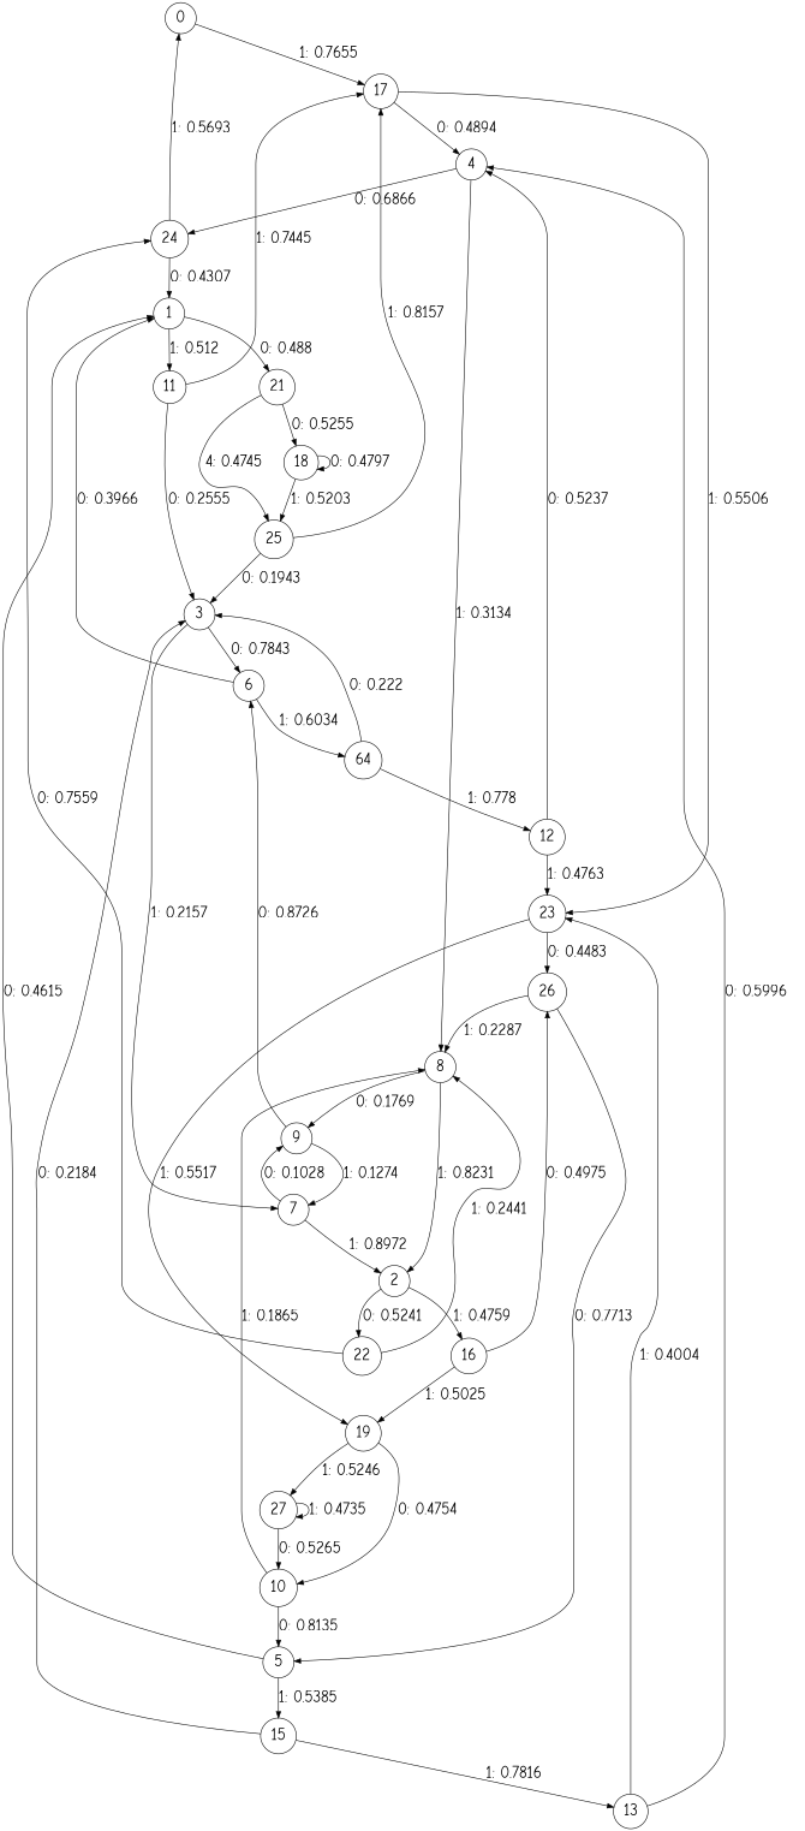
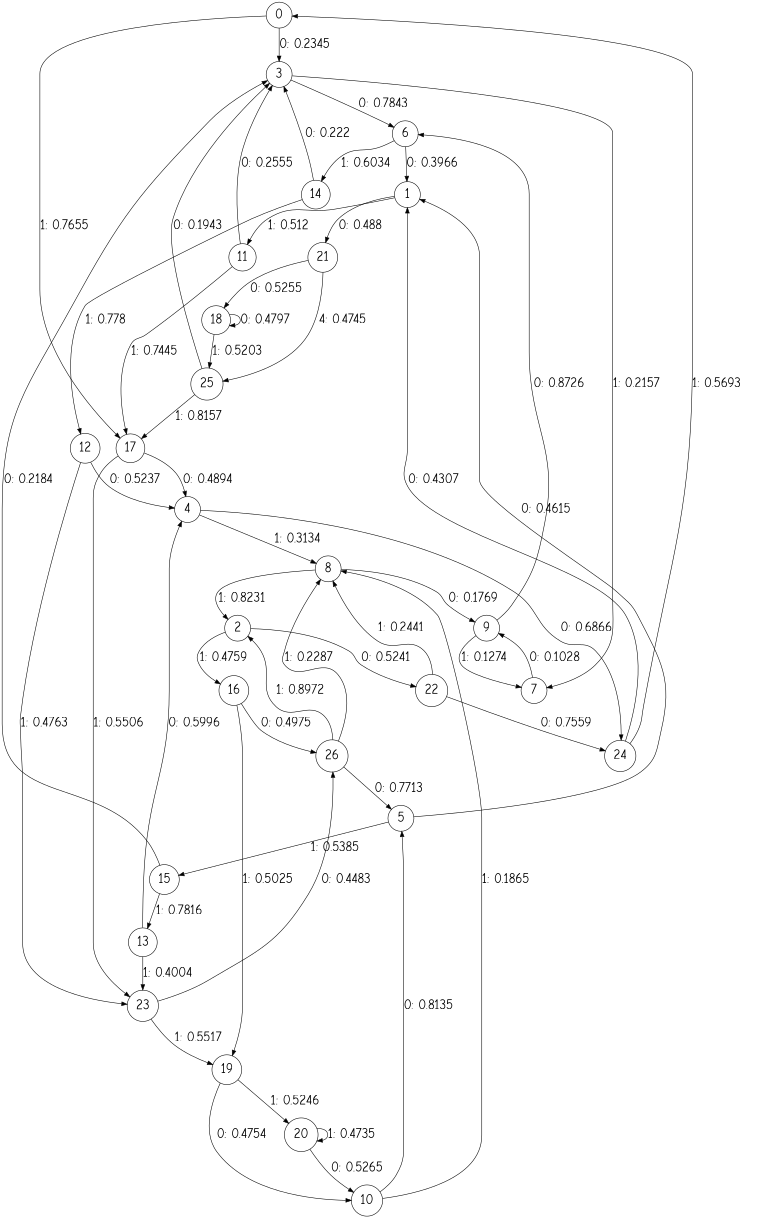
  digraph {
    fontname="Comic Neue"
    node [fontname="Comic Neue" fontsize=24 shape=circle]
    edge [fontname="Comic Neue" fontsize=24]
    0
    3
    17
    6
    7
    4
    23
    1
-   14 [label=64]
+   14
    2
    9
    24
    8
    26
    19
    21
    11
    18
    25
    22
    16
    5
    10
-   20 [label=27]
+   20
    12
    15
    13
+   0 -> 3 [label="0: 0.2345   "]
    0 -> 17 [label="1: 0.7655   "]
    3 -> 6 [label="0: 0.7843   "]
    3 -> 7 [label="1: 0.2157   "]
    17 -> 4 [label="0: 0.4894   "]
    17 -> 23 [label="1: 0.5506   "]
    6 -> 1 [label="0: 0.3966   "]
    6 -> 14 [label="1: 0.6034   "]
-   7 -> 2 [label="1: 0.8972   "]
+   26 -> 2 [label="1: 0.8972   "]
    7 -> 9 [label="0: 0.1028   "]
    4 -> 24 [label="0: 0.6866   "]
    4 -> 8 [label="1: 0.3134   "]
    23 -> 26 [label="0: 0.4483   "]
    23 -> 19 [label="1: 0.5517   "]
    1 -> 21 [label="0: 0.488    "]
    1 -> 11 [label="1: 0.512    "]
    14 -> 3 [label="0: 0.222    "]
    14 -> 12 [label="1: 0.778    "]
    2 -> 22 [label="0: 0.5241   "]
    2 -> 16 [label="1: 0.4759   "]
    9 -> 6 [label="0: 0.8726   "]
    9 -> 7 [label="1: 0.1274   "]
    24 -> 0 [label="1: 0.5693   "]
    24 -> 1 [label="0: 0.4307   "]
    8 -> 2 [label="1: 0.8231   "]
    8 -> 9 [label="0: 0.1769   "]
    26 -> 8 [label="1: 0.2287   "]
    26 -> 5 [label="0: 0.7713   "]
    19 -> 10 [label="0: 0.4754   "]
    19 -> 20 [label="1: 0.5246   "]
    21 -> 18 [label="0: 0.5255   "]
    21 -> 25 [label="4: 0.4745   "]
    11 -> 3 [label="0: 0.2555   "]
    11 -> 17 [label="1: 0.7445   "]
    18 -> 18 [label="0: 0.4797   "]
    18 -> 25 [label="1: 0.5203   "]
    25 -> 3 [label="0: 0.1943   "]
    25 -> 17 [label="1: 0.8157   "]
    22 -> 24 [label="0: 0.7559   "]
    22 -> 8 [label="1: 0.2441   "]
    16 -> 26 [label="0: 0.4975   "]
    16 -> 19 [label="1: 0.5025   "]
    5 -> 1 [label="0: 0.4615   "]
    5 -> 15 [label="1: 0.5385   "]
    10 -> 8 [label="1: 0.1865   "]
    10 -> 5 [label="0: 0.8135   "]
    20 -> 10 [label="0: 0.5265   "]
    20 -> 20 [label="1: 0.4735   "]
    12 -> 4 [label="0: 0.5237   "]
    12 -> 23 [label="1: 0.4763   "]
    15 -> 3 [label="0: 0.2184   "]
    15 -> 13 [label="1: 0.7816   "]
    13 -> 4 [label="0: 0.5996   "]
    13 -> 23 [label="1: 0.4004   "]
  }
